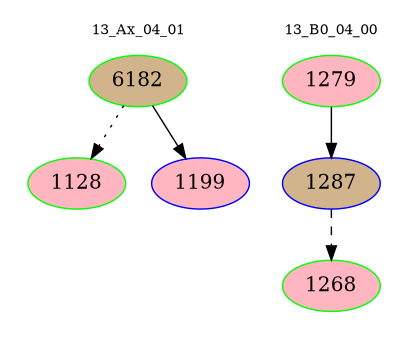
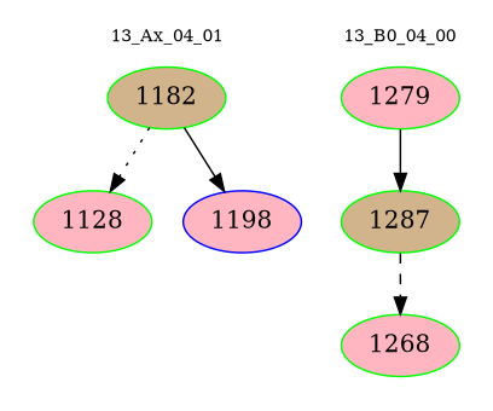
  digraph {
    node [color=green fillcolor=lightpink style=filled]
    edge [color=black style=solid]
-   n1 [fillcolor=tan label=6182]
+   n1 [fillcolor=tan label=1182]
    n2 [label=1128]
-   n3 [color=blue label=1199]
+   n3 [color=blue label=1198]
    n4 [label=1279]
    n5 [label=1268]
-   n6 [color=blue fillcolor=tan label=1287]
+   n6 [fillcolor=tan label=1287]
    subgraph cluster_1 {
      color=white
      fontsize=10
      label="13_Ax_04_01"
      n1
      n2
      n3
    }
    subgraph cluster_2 {
      color=white
      fontsize=10
      label="13_B0_04_00"
      n4
      n5
      n6
    }
    n1 -> n2 [style=dotted]
    n1 -> n3
    n4 -> n6
    n6 -> n5 [style=dashed]
  }
